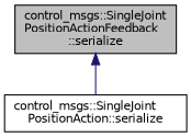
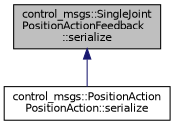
  digraph {
    rankdir=TB
    node [color=black fontname=Helvetica fontsize=10 shape=record style=filled]
    n1 [fillcolor=grey75 fontcolor=black height=0.2 label="control_msgs::SingleJoint\lPositionActionFeedback\l::serialize" width=0.4]
-   n2 [fillcolor=white height=0.2 label="control_msgs::SingleJoint\lPositionAction::serialize" width=0.4]
+   n2 [fillcolor=white height=0.2 label="control_msgs::PositionAction\lPositionAction::serialize" width=0.4]
    n1 -> n2 [color=midnightblue dir=back fontname=Helvetica fontsize=10 labelfontname=Helvetica labelfontsize=10 style=solid]
  }
